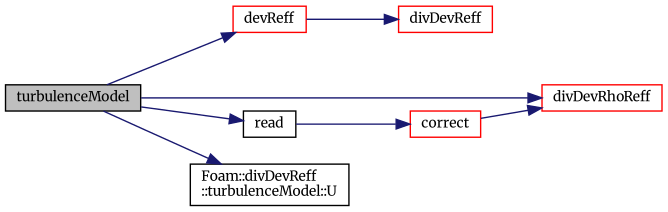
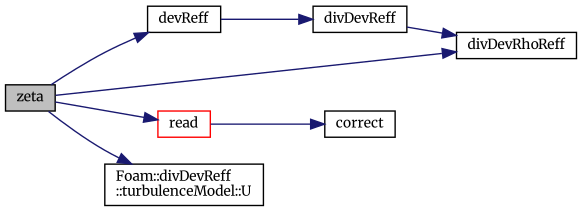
  digraph {
    fontname=Merriweather
    rankdir=LR
    node [color=red fontname=Merriweather fontsize=10 shape=record]
    edge [color=midnightblue fontname=Merriweather fontsize=10 labelfontname=FreeSans labelfontsize=10 style=solid]
-   n1 [color=black fillcolor=grey75 fontcolor=black height=0.2 label=turbulenceModel style=filled width=0.4]
-   n2 [height=0.2 label=devReff width=0.4]
-   n3 [height=0.2 label=divDevRhoReff width=0.4]
-   n4 [color=black height=0.2 label=read width=0.4]
+   n1 [color=black fillcolor=grey75 fontcolor=black height=0.2 label=zeta style=filled width=0.4]
+   n2 [color=black height=0.2 label=devReff width=0.4]
+   n3 [color=black height=0.2 label=divDevRhoReff width=0.4]
+   n4 [height=0.2 label=read width=0.4]
    n5 [color=black height=0.2 label="Foam::divDevReff\l::turbulenceModel::U" width=0.4]
-   n6 [height=0.2 label=correct width=0.4]
-   n7 [height=0.2 label=divDevReff width=0.4]
+   n6 [color=black height=0.2 label=correct width=0.4]
+   n7 [color=black height=0.2 label=divDevReff width=0.4]
    n1 -> n2
    n1 -> n3
    n1 -> n4
    n1 -> n5
    n2 -> n7
    n4 -> n6
-   n6 -> n3
+   n7 -> n3
  }
